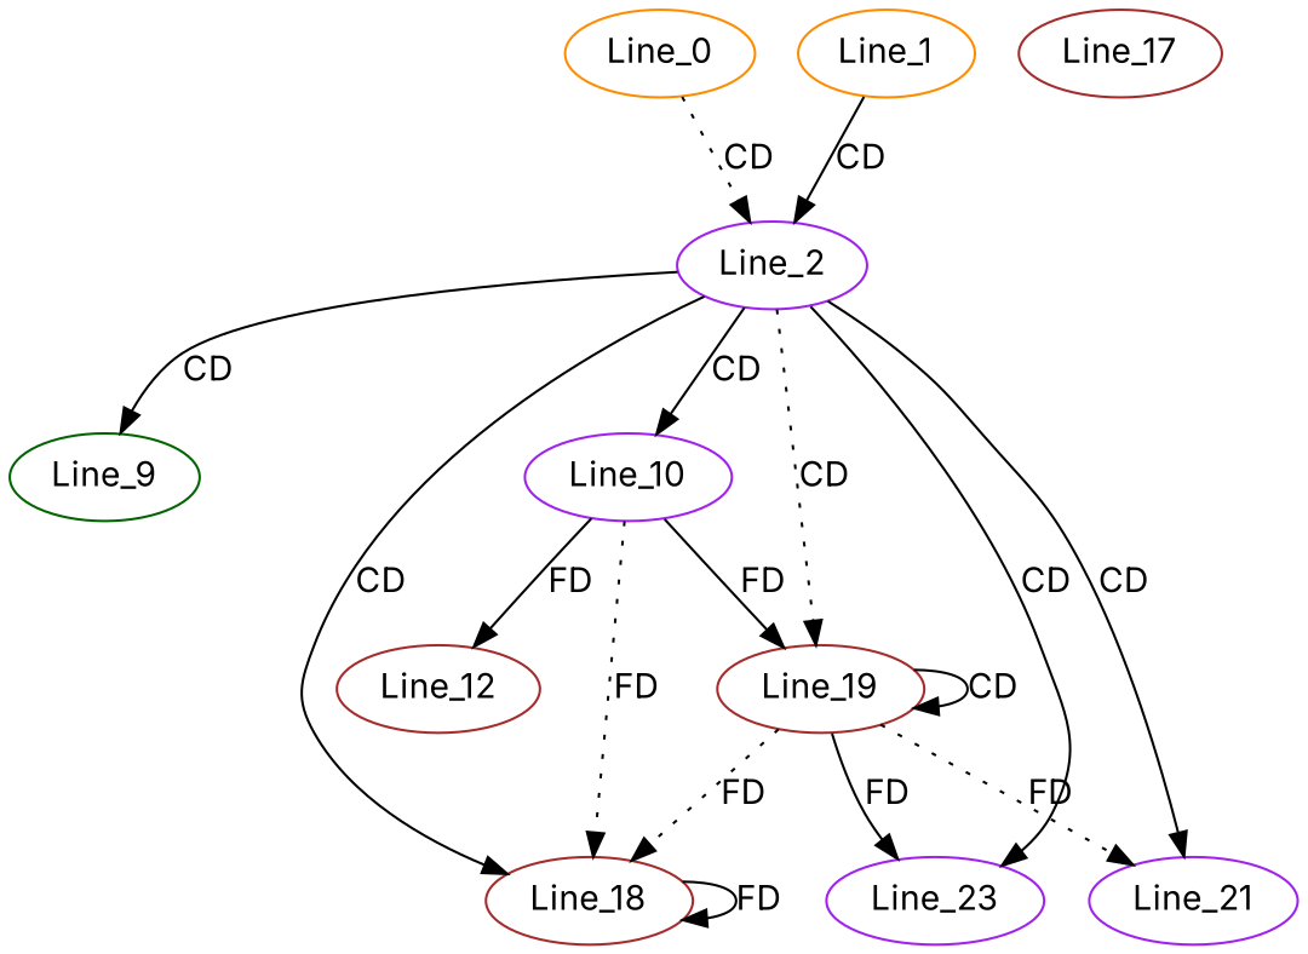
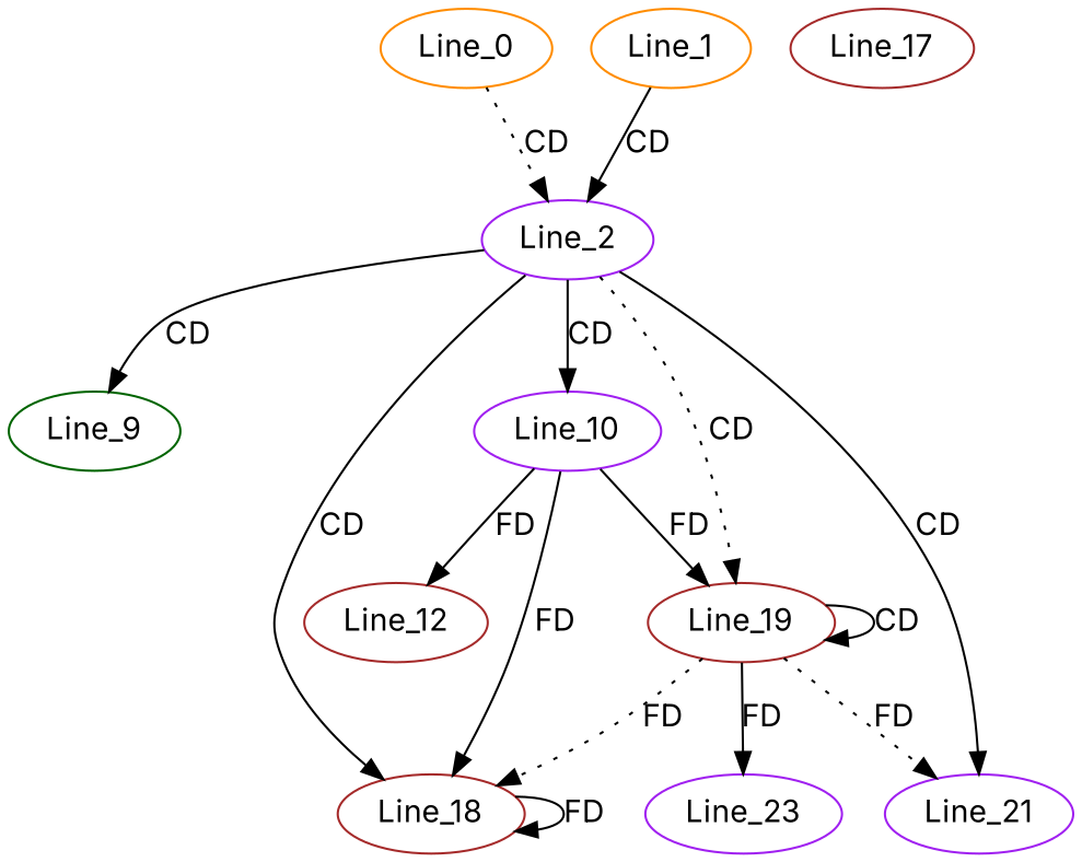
  digraph {
    fontname=Inter
    node [color=purple fontname=Inter]
    edge [fontname=Inter style=solid]
    Line_0 [color=darkorange]
    Line_2
    Line_1 [color=darkorange]
    Line_9 [color=darkgreen]
    Line_10
    Line_18 [color=brown]
    Line_19 [color=brown]
    n8 [label=Line_23]
    Line_21
    Line_12 [color=brown]
    Line_17 [color=brown]
    Line_0 -> Line_2 [label=CD style=dotted]
    Line_2 -> Line_9 [label=CD]
    Line_2 -> Line_10 [label=CD]
    Line_2 -> Line_18 [label=CD]
    Line_2 -> Line_19 [label=CD style=dotted]
-   Line_2 -> n8 [label=CD]
    Line_2 -> Line_21 [label=CD]
    Line_1 -> Line_2 [label=CD]
-   Line_10 -> Line_18 [label=FD style=dotted]
+   Line_10 -> Line_18 [label=FD]
    Line_10 -> Line_19 [label=FD]
    Line_10 -> Line_12 [label=FD]
    Line_18 -> Line_18 [label=FD]
    Line_19 -> Line_18 [label=FD style=dotted]
    Line_19 -> Line_19 [label=CD]
    Line_19 -> n8 [label=FD]
    Line_19 -> Line_21 [label=FD style=dotted]
  }
